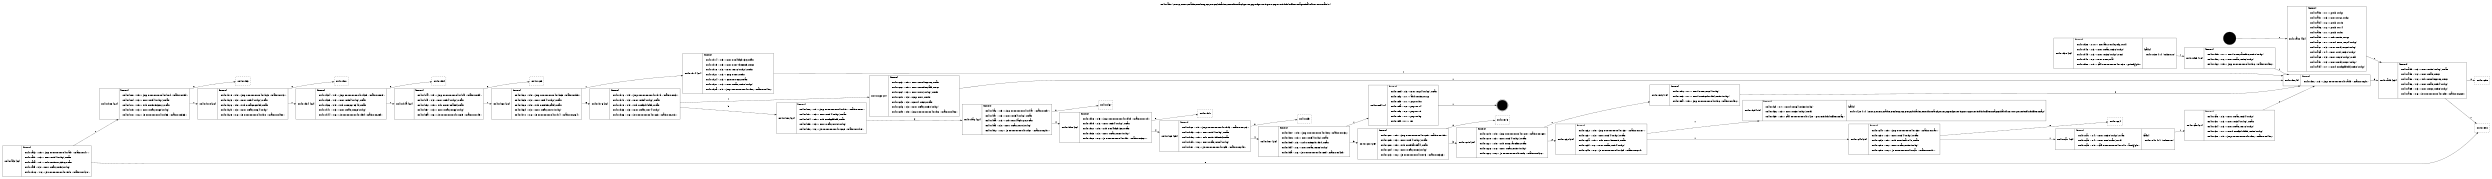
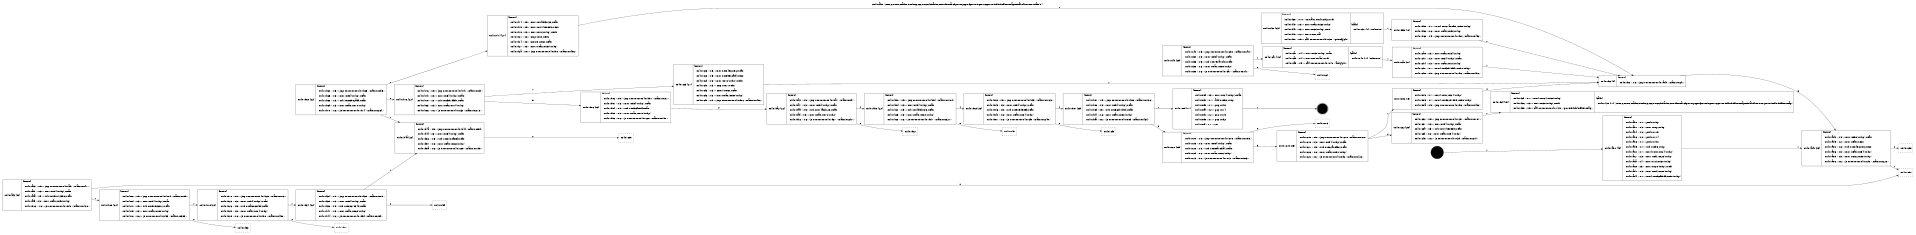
  digraph {
    label="0x401ab0 (/mnt/c/Users/mathe/Desktop/tcc/POCII/binaries/extr_linuxarchpowerpcperfpower9-pmu.c_power9_bhrb_filter_map_Final-ollvm.out::main(0))"
    labelloc=t
    rankdir=LR
    node [shape=record]
    Entry [fillcolor=black height=0.3 shape=circle style=filled width=0.3]
    n2 [label="{\n     0x401ab0 [43]\l\n     | [instrs]\l\n     &nbsp;&nbsp;0x401ab0 \<+1\>: push %rbp\l\n     &nbsp;&nbsp;0x401ab1 \<+3\>: mov %rsp,%rbp\l\n     &nbsp;&nbsp;0x401ab4 \<+2\>: push %r15\l\n     &nbsp;&nbsp;0x401ab6 \<+2\>: push %r14\l\n     &nbsp;&nbsp;0x401ab8 \<+1\>: push %rbx\l\n     &nbsp;&nbsp;0x401ab9 \<+7\>: sub $0x98,%rsp\l\n     &nbsp;&nbsp;0x401ac0 \<+7\>: movl $0x0,-0x24(%rbp)\l\n     &nbsp;&nbsp;0x401ac7 \<+3\>: mov %edi,-0x28(%rbp)\l\n     &nbsp;&nbsp;0x401aca \<+4\>: mov %rsi,-0x30(%rbp)\l\n     &nbsp;&nbsp;0x401ace \<+3\>: mov -0x28(%rbp),%edi\l\n     &nbsp;&nbsp;0x401ad1 \<+3\>: mov %edi,-0x20(%rbp)\l\n     &nbsp;&nbsp;0x401ad4 \<+7\>: movl $0xfccfb9df,-0x50(%rbp)\l\n  }"]
    n3 [label="{\n     0x401adb [23]\l\n     | [instrs]\l\n     &nbsp;&nbsp;0x401adb \<+3\>: mov -0x50(%rbp),%eax\l\n     &nbsp;&nbsp;0x401ade \<+2\>: mov %eax,%ecx\l\n     &nbsp;&nbsp;0x401ae0 \<+6\>: sub $0x84ecc1ec,%ecx\l\n     &nbsp;&nbsp;0x401ae6 \<+3\>: mov %eax,-0x54(%rbp)\l\n     &nbsp;&nbsp;0x401ae9 \<+3\>: mov %ecx,-0x58(%rbp)\l\n     &nbsp;&nbsp;0x401aec \<+6\>: je 0000000000401cde \<main+0x22e\>\l\n  }"]
    n4 [label="{\n     0x401cde\l\n  }" style=dashed]
    n5 [label="{\n     0x401ed0\l\n  }" style=dashed]
    n6 [label="{\n     0x401af2 [22]\l\n     | [instrs]\l\n     &nbsp;&nbsp;0x401af2 \<+5\>: jmp 0000000000401af7 \<main+0x47\>\l\n     &nbsp;&nbsp;0x401af7 \<+3\>: mov -0x54(%rbp),%eax\l\n     &nbsp;&nbsp;0x401afa \<+5\>: sub $0x9007239c,%eax\l\n     &nbsp;&nbsp;0x401aff \<+3\>: mov %eax,-0x5c(%rbp)\l\n     &nbsp;&nbsp;0x401b02 \<+6\>: je 0000000000401ed0 \<main+0x420\>\l\n  }"]
    n7 [label="{\n     0x401b08 [22]\l\n     | [instrs]\l\n     &nbsp;&nbsp;0x401b08 \<+5\>: jmp 0000000000401b0d \<main+0x5d\>\l\n     &nbsp;&nbsp;0x401b0d \<+3\>: mov -0x54(%rbp),%eax\l\n     &nbsp;&nbsp;0x401b10 \<+5\>: sub $0x909c92c1,%eax\l\n     &nbsp;&nbsp;0x401b15 \<+3\>: mov %eax,-0x60(%rbp)\l\n     &nbsp;&nbsp;0x401b18 \<+6\>: je 0000000000401de3 \<main+0x333\>\l\n  }"]
    n8 [label="{\n     0x401de3\l\n  }" style=dashed]
    n9 [label="{\n     0x401b1e [22]\l\n     | [instrs]\l\n     &nbsp;&nbsp;0x401b1e \<+5\>: jmp 0000000000401b23 \<main+0x73\>\l\n     &nbsp;&nbsp;0x401b23 \<+3\>: mov -0x54(%rbp),%eax\l\n     &nbsp;&nbsp;0x401b26 \<+5\>: sub $0xa6082ded,%eax\l\n     &nbsp;&nbsp;0x401b2b \<+3\>: mov %eax,-0x64(%rbp)\l\n     &nbsp;&nbsp;0x401b2e \<+6\>: je 0000000000401f00 \<main+0x450\>\l\n  }"]
    Exit [fillcolor=black height=0.3 peripheries=2 shape=circle style=filled width=0.3]
    n11 [label="{\n     0x401f00\l\n  }" style=dashed]
    n12 [label="{\n     0x401b34 [22]\l\n     | [instrs]\l\n     &nbsp;&nbsp;0x401b34 \<+5\>: jmp 0000000000401b39 \<main+0x89\>\l\n     &nbsp;&nbsp;0x401b39 \<+3\>: mov -0x54(%rbp),%eax\l\n     &nbsp;&nbsp;0x401b3c \<+5\>: sub $0xe2c7834d,%eax\l\n     &nbsp;&nbsp;0x401b41 \<+3\>: mov %eax,-0x68(%rbp)\l\n     &nbsp;&nbsp;0x401b44 \<+6\>: je 0000000000401d9f \<main+0x2ef\>\l\n  }"]
    n13 [label="{\n     0x401d55 [18]\l\n     | [instrs]\l\n     &nbsp;&nbsp;0x401d55 \<+7\>: movl $0x61a0ef98,-0x50(%rbp)\l\n     &nbsp;&nbsp;0x401d5c \<+6\>: mov %eax,-0x9c(%rbp)\l\n     &nbsp;&nbsp;0x401d62 \<+5\>: jmp 0000000000401f0c \<main+0x45c\>\l\n  }"]
    n14 [label="{\n     0x401f0c [5]\l\n     | [instrs]\l\n     &nbsp;&nbsp;0x401f0c \<+5\>: jmp 0000000000401adb \<main+0x2b\>\l\n  }"]
    n15 [label="{\n     0x401d9f\l\n  }" style=dashed]
    n16 [label="{\n     0x401b4a [22]\l\n     | [instrs]\l\n     &nbsp;&nbsp;0x401b4a \<+5\>: jmp 0000000000401b4f \<main+0x9f\>\l\n     &nbsp;&nbsp;0x401b4f \<+3\>: mov -0x54(%rbp),%eax\l\n     &nbsp;&nbsp;0x401b52 \<+5\>: sub $0xe708aeef,%eax\l\n     &nbsp;&nbsp;0x401b57 \<+3\>: mov %eax,-0x6c(%rbp)\l\n     &nbsp;&nbsp;0x401b5a \<+6\>: je 0000000000401c89 \<main+0x1d9\>\l\n  }"]
    n17 [label="{\n     0x401d3e [23]\l\n     | [instrs]\l\n     &nbsp;&nbsp;0x401d3e \<+10\>: movabs $0x4020f2,%rdi\l\n     &nbsp;&nbsp;0x401d48 \<+3\>: mov %eax,-0x3c(%rbp)\l\n     &nbsp;&nbsp;0x401d4b \<+3\>: mov -0x3c(%rbp),%esi\l\n     &nbsp;&nbsp;0x401d4e \<+2\>: mov $0x0,%al\l\n     &nbsp;&nbsp;0x401d50 \<+5\>: call 0000000000401030 \<printf@plt\>\l\n     | [calls]\l\n     &nbsp;&nbsp;0x401030 \{1\} (unknown)\l\n  }"]
    n18 [label="{\n     0x401c89\l\n  }" style=dashed]
    n19 [label="{\n     0x401b60 [22]\l\n     | [instrs]\l\n     &nbsp;&nbsp;0x401b60 \<+5\>: jmp 0000000000401b65 \<main+0xb5\>\l\n     &nbsp;&nbsp;0x401b65 \<+3\>: mov -0x54(%rbp),%eax\l\n     &nbsp;&nbsp;0x401b68 \<+5\>: sub $0xe9902afd,%eax\l\n     &nbsp;&nbsp;0x401b6d \<+3\>: mov %eax,-0x70(%rbp)\l\n     &nbsp;&nbsp;0x401b70 \<+6\>: je 0000000000401d14 \<main+0x264\>\l\n  }"]
    n20 [label="{\n     0x401cae [21]\l\n     | [instrs]\l\n     &nbsp;&nbsp;0x401cae \<+3\>: mov %eax,-0x34(%rbp)\l\n     &nbsp;&nbsp;0x401cb1 \<+3\>: mov -0x34(%rbp),%eax\l\n     &nbsp;&nbsp;0x401cb4 \<+3\>: mov %eax,-0x1c(%rbp)\l\n     &nbsp;&nbsp;0x401cb7 \<+7\>: movl $0xf3d7bf9b,-0x50(%rbp)\l\n     &nbsp;&nbsp;0x401cbe \<+5\>: jmp 0000000000401f0c \<main+0x45c\>\l\n  }"]
    n21 [label="{\n     0x401d14 [27]\l\n     | [instrs]\l\n     &nbsp;&nbsp;0x401d14 \<+5\>: mov $0x4bfcb13e,%eax\l\n     &nbsp;&nbsp;0x401d19 \<+5\>: mov $0x77be8e89,%ecx\l\n     &nbsp;&nbsp;0x401d1e \<+3\>: mov -0x1c(%rbp),%edx\l\n     &nbsp;&nbsp;0x401d21 \<+3\>: cmp $0x0,%edx\l\n     &nbsp;&nbsp;0x401d24 \<+3\>: cmove %ecx,%eax\l\n     &nbsp;&nbsp;0x401d27 \<+3\>: mov %eax,-0x50(%rbp)\l\n     &nbsp;&nbsp;0x401d2a \<+5\>: jmp 0000000000401f0c \<main+0x45c\>\l\n  }"]
    n22 [label="{\n     0x401b76 [22]\l\n     | [instrs]\l\n     &nbsp;&nbsp;0x401b76 \<+5\>: jmp 0000000000401b7b \<main+0xcb\>\l\n     &nbsp;&nbsp;0x401b7b \<+3\>: mov -0x54(%rbp),%eax\l\n     &nbsp;&nbsp;0x401b7e \<+5\>: sub $0xf3d7bf9b,%eax\l\n     &nbsp;&nbsp;0x401b83 \<+3\>: mov %eax,-0x74(%rbp)\l\n     &nbsp;&nbsp;0x401b86 \<+6\>: je 0000000000401cc3 \<main+0x213\>\l\n  }"]
    n23 [label="{\n     0x401c64\l\n  }" style=dashed]
    n24 [label="{\n     0x401cc3 [27]\l\n     | [instrs]\l\n     &nbsp;&nbsp;0x401cc3 \<+5\>: mov $0x84ecc1ec,%eax\l\n     &nbsp;&nbsp;0x401cc8 \<+5\>: mov $0xe9902afd,%ecx\l\n     &nbsp;&nbsp;0x401ccd \<+3\>: mov -0x1c(%rbp),%edx\l\n     &nbsp;&nbsp;0x401cd0 \<+3\>: cmp $0x1,%edx\l\n     &nbsp;&nbsp;0x401cd3 \<+3\>: cmovl %ecx,%eax\l\n     &nbsp;&nbsp;0x401cd6 \<+3\>: mov %eax,-0x50(%rbp)\l\n     &nbsp;&nbsp;0x401cd9 \<+5\>: jmp 0000000000401f0c \<main+0x45c\>\l\n  }"]
    n25 [label="{\n     0x401b8c [22]\l\n     | [instrs]\l\n     &nbsp;&nbsp;0x401b8c \<+5\>: jmp 0000000000401b91 \<main+0xe1\>\l\n     &nbsp;&nbsp;0x401b91 \<+3\>: mov -0x54(%rbp),%eax\l\n     &nbsp;&nbsp;0x401b94 \<+5\>: sub $0xfccfb9df,%eax\l\n     &nbsp;&nbsp;0x401b99 \<+3\>: mov %eax,-0x78(%rbp)\l\n     &nbsp;&nbsp;0x401b9c \<+6\>: je 0000000000401c6e \<main+0x1be\>\l\n  }"]
    n26 [label="{\n     0x401ca1 [13]\l\n     | [instrs]\l\n     &nbsp;&nbsp;0x401ca1 \<+4\>: mov -0x30(%rbp),%rax\l\n     &nbsp;&nbsp;0x401ca5 \<+4\>: mov 0x8(%rax),%rdi\l\n     &nbsp;&nbsp;0x401ca9 \<+5\>: call 0000000000401040 \<atoi@plt\>\l\n     | [calls]\l\n     &nbsp;&nbsp;0x401040 \{1\} (unknown)\l\n  }"]
    n27 [label="{\n     0x401ba2 [22]\l\n     | [instrs]\l\n     &nbsp;&nbsp;0x401ba2 \<+5\>: jmp 0000000000401ba7 \<main+0xf7\>\l\n     &nbsp;&nbsp;0x401ba7 \<+3\>: mov -0x54(%rbp),%eax\l\n     &nbsp;&nbsp;0x401baa \<+5\>: sub $0x14a6b128,%eax\l\n     &nbsp;&nbsp;0x401baf \<+3\>: mov %eax,-0x7c(%rbp)\l\n     &nbsp;&nbsp;0x401bb2 \<+6\>: je 0000000000401d67 \<main+0x2b7\>\l\n  }"]
    n28 [label="{\n     0x401c4b [25]\l\n     | [instrs]\l\n     &nbsp;&nbsp;0x401c4b \<+5\>: jmp 0000000000401c50 \<main+0x1a0\>\l\n     &nbsp;&nbsp;0x401c50 \<+3\>: mov -0x54(%rbp),%eax\l\n     &nbsp;&nbsp;0x401c53 \<+5\>: sub $0x790a7e48,%eax\l\n     &nbsp;&nbsp;0x401c58 \<+6\>: mov %eax,-0x98(%rbp)\l\n     &nbsp;&nbsp;0x401c5e \<+6\>: je 0000000000401ca1 \<main+0x1f1\>\l\n  }"]
    n29 [label="{\n     0x401d67\l\n  }" style=dashed]
    n30 [label="{\n     0x401bb8 [22]\l\n     | [instrs]\l\n     &nbsp;&nbsp;0x401bb8 \<+5\>: jmp 0000000000401bbd \<main+0x10d\>\l\n     &nbsp;&nbsp;0x401bbd \<+3\>: mov -0x54(%rbp),%eax\l\n     &nbsp;&nbsp;0x401bc0 \<+5\>: sub $0x4bfcb13e,%eax\l\n     &nbsp;&nbsp;0x401bc5 \<+3\>: mov %eax,-0x80(%rbp)\l\n     &nbsp;&nbsp;0x401bc8 \<+6\>: je 0000000000401dd7 \<main+0x327\>\l\n  }"]
    n31 [label="{\n     0x401d2f [15]\l\n     | [instrs]\l\n     &nbsp;&nbsp;0x401d2f \<+7\>: movl $0x64,-0x38(%rbp)\l\n     &nbsp;&nbsp;0x401d36 \<+3\>: mov -0x38(%rbp),%edi\l\n     &nbsp;&nbsp;0x401d39 \<+5\>: call 0000000000401420 \<power9_bhrb_filter_map\>\l\n     | [calls]\l\n     &nbsp;&nbsp;0x401420 \{1\} (/mnt/c/Users/mathe/Desktop/tcc/POCII/binaries/extr_linuxarchpowerpcperfpower9-pmu.c_power9_bhrb_filter_map_Final-ollvm.out::power9_bhrb_filter_map)\l\n  }"]
    n32 [label="{\n     0x401dd7\l\n  }" style=dashed]
    n33 [label="{\n     0x401bce [25]\l\n     | [instrs]\l\n     &nbsp;&nbsp;0x401bce \<+5\>: jmp 0000000000401bd3 \<main+0x123\>\l\n     &nbsp;&nbsp;0x401bd3 \<+3\>: mov -0x54(%rbp),%eax\l\n     &nbsp;&nbsp;0x401bd6 \<+5\>: sub $0x519d9e9f,%eax\l\n     &nbsp;&nbsp;0x401bdb \<+6\>: mov %eax,-0x84(%rbp)\l\n     &nbsp;&nbsp;0x401be1 \<+6\>: je 0000000000401cf9 \<main+0x249\>\l\n  }"]
    n34 [label="{\n     0x401c32 [25]\l\n     | [instrs]\l\n     &nbsp;&nbsp;0x401c32 \<+5\>: jmp 0000000000401c37 \<main+0x187\>\l\n     &nbsp;&nbsp;0x401c37 \<+3\>: mov -0x54(%rbp),%eax\l\n     &nbsp;&nbsp;0x401c3a \<+5\>: sub $0x77be8e89,%eax\l\n     &nbsp;&nbsp;0x401c3f \<+6\>: mov %eax,-0x94(%rbp)\l\n     &nbsp;&nbsp;0x401c45 \<+6\>: je 0000000000401d2f \<main+0x27f\>\l\n  }"]
    n35 [label="{\n     0x401cf9\l\n  }" style=dashed]
    n36 [label="{\n     0x401be7 [25]\l\n     | [instrs]\l\n     &nbsp;&nbsp;0x401be7 \<+5\>: jmp 0000000000401bec \<main+0x13c\>\l\n     &nbsp;&nbsp;0x401bec \<+3\>: mov -0x54(%rbp),%eax\l\n     &nbsp;&nbsp;0x401bef \<+5\>: sub $0x560b1d9d,%eax\l\n     &nbsp;&nbsp;0x401bf4 \<+6\>: mov %eax,-0x88(%rbp)\l\n     &nbsp;&nbsp;0x401bfa \<+6\>: je 0000000000401eef \<main+0x43f\>\l\n  }"]
    n37 [label="{\n     0x401edc [19]\l\n     | [instrs]\l\n     &nbsp;&nbsp;0x401edc \<+7\>: movl $0x0,-0x24(%rbp)\l\n     &nbsp;&nbsp;0x401ee3 \<+7\>: movl $0x560b1d9d,-0x50(%rbp)\l\n     &nbsp;&nbsp;0x401eea \<+5\>: jmp 0000000000401f0c \<main+0x45c\>\l\n  }"]
    n38 [label="{\n     0x401eef [17]\l\n     | [instrs]\l\n     &nbsp;&nbsp;0x401eef \<+3\>: mov -0x24(%rbp),%eax\l\n     &nbsp;&nbsp;0x401ef2 \<+7\>: add $0x98,%rsp\l\n     &nbsp;&nbsp;0x401ef9 \<+1\>: pop %rbx\l\n     &nbsp;&nbsp;0x401efa \<+2\>: pop %r14\l\n     &nbsp;&nbsp;0x401efc \<+2\>: pop %r15\l\n     &nbsp;&nbsp;0x401efe \<+1\>: pop %rbp\l\n     &nbsp;&nbsp;0x401eff \<+1\>: ret\l\n  }"]
    n39 [label="{\n     0x401c00 [25]\l\n     | [instrs]\l\n     &nbsp;&nbsp;0x401c00 \<+5\>: jmp 0000000000401c05 \<main+0x155\>\l\n     &nbsp;&nbsp;0x401c05 \<+3\>: mov -0x54(%rbp),%eax\l\n     &nbsp;&nbsp;0x401c08 \<+5\>: sub $0x59a7e5a4,%eax\l\n     &nbsp;&nbsp;0x401c0d \<+6\>: mov %eax,-0x8c(%rbp)\l\n     &nbsp;&nbsp;0x401c13 \<+6\>: je 0000000000401e73 \<main+0x3c3\>\l\n  }"]
    n40 [label="{\n     0x401c19 [25]\l\n     | [instrs]\l\n     &nbsp;&nbsp;0x401c19 \<+5\>: jmp 0000000000401c1e \<main+0x16e\>\l\n     &nbsp;&nbsp;0x401c1e \<+3\>: mov -0x54(%rbp),%eax\l\n     &nbsp;&nbsp;0x401c21 \<+5\>: sub $0x61a0ef98,%eax\l\n     &nbsp;&nbsp;0x401c26 \<+6\>: mov %eax,-0x90(%rbp)\l\n     &nbsp;&nbsp;0x401c2c \<+6\>: je 0000000000401edc \<main+0x42c\>\l\n  }"]
    n41 [label="{\n     0x401e73\l\n  }" style=dashed]
    Entry -> n2 [label=" 1"]
    n2 -> n3 [label=" 1"]
    n3 -> n4 [label=" 0"]
    n3 -> n5 [label=" 7"]
    n6 -> n5 [label=" 0"]
    n6 -> n7 [label=" 7"]
    n7 -> n8 [label=" 0"]
    n7 -> n9 [label=" 7"]
    n9 -> n11 [label=" 0"]
    n9 -> n12 [label=" 7"]
    n12 -> n15 [label=" 0"]
    n12 -> n16 [label=" 7"]
    n13 -> n14 [label=" 1"]
    n14 -> n3 [label=" 6"]
    n16 -> n18 [label=" 0"]
-   n16 -> n19 [label=" 7"]
+   n19 -> n16 [label=" 7"]
    n17 -> n13 [label=" 1"]
    n19 -> n21 [label=" 1"]
    n19 -> n22 [label=" 6"]
    n20 -> n14 [label=" 1"]
    n21 -> n14 [label=" 1"]
    n22 -> n24 [label=" 1"]
    n22 -> n25 [label=" 5"]
    n24 -> n14 [label=" 1"]
    n25 -> n27 [label=" 2"]
    n26 -> n20 [label=" 1"]
    n27 -> n29 [label=" 0"]
    n27 -> n30 [label=" 4"]
    n28 -> n23 [label=" 0"]
    n28 -> n26 [label=" 1"]
    n30 -> n32 [label=" 0"]
    n30 -> n33 [label=" 4"]
    n33 -> n35 [label=" 0"]
    n33 -> n36 [label=" 4"]
-   n34 -> n28 [label=" 1"]
    n34 -> n31 [label=" 1"]
    n36 -> n38 [label=" 1"]
    n36 -> n39 [label=" 3"]
    n37 -> n14 [label=" 4"]
    n38 -> Exit [label=" 1"]
    n39 -> n40 [label=" 3"]
    n39 -> n41 [label=" 0"]
    n40 -> n34 [label=" 2"]
    n40 -> n37 [label=" 1"]
  }
